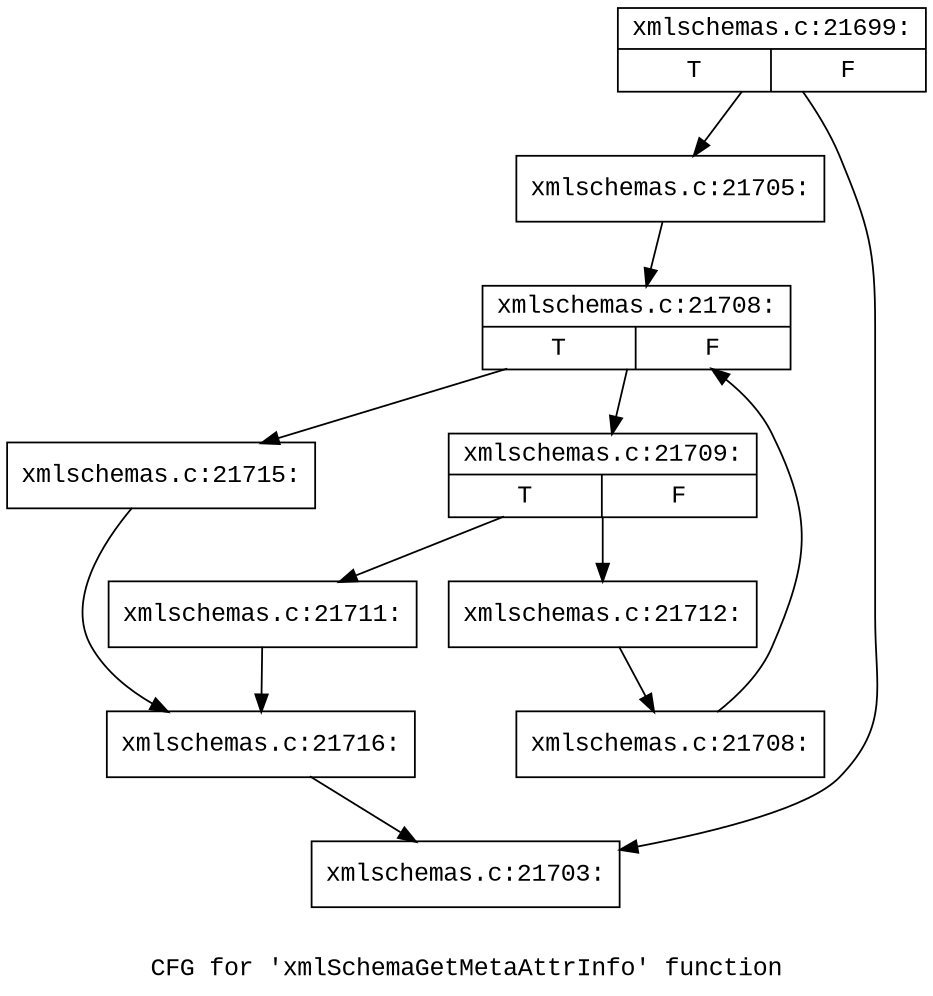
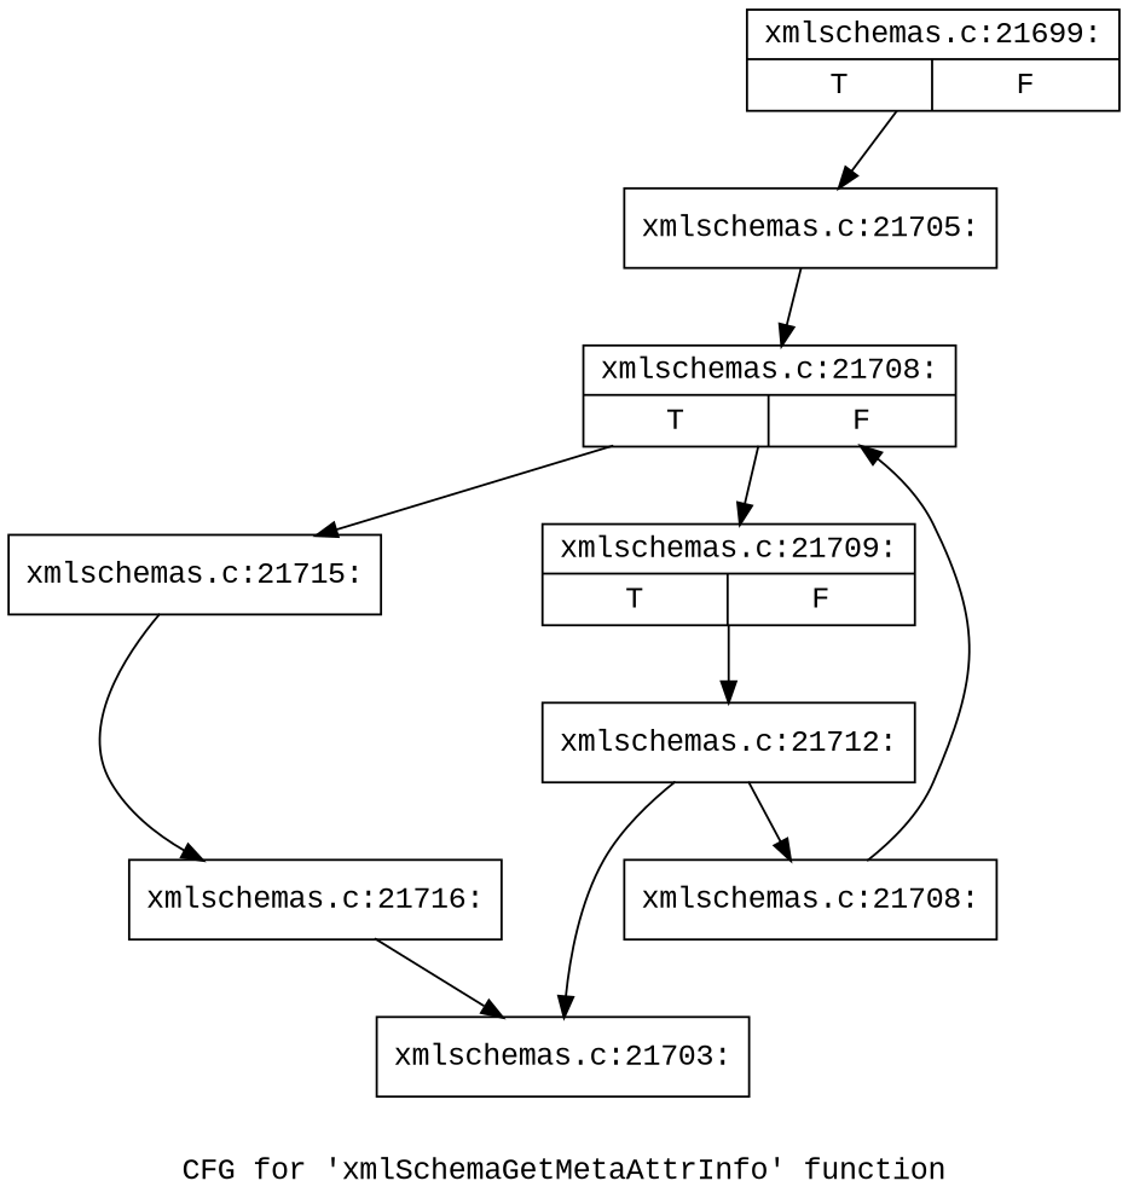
  digraph {
    fontname="Liberation Mono"
    label="CFG for 'xmlSchemaGetMetaAttrInfo' function"
    node [fontname="Liberation Mono" shape=record]
    edge [fontname="Liberation Mono"]
    n1 [label="{xmlschemas.c:21699:|{<s0>T|<s1>F}}"]
    n2 [label="{xmlschemas.c:21703:}"]
    n3 [label="{xmlschemas.c:21705:}"]
    n4 [label="{xmlschemas.c:21708:|{<s0>T|<s1>F}}"]
    n5 [label="{xmlschemas.c:21716:}"]
    n6 [label="{xmlschemas.c:21709:|{<s0>T|<s1>F}}"]
    n7 [label="{xmlschemas.c:21715:}"]
-   n8 [label="{xmlschemas.c:21711:}"]
    n9 [label="{xmlschemas.c:21712:}"]
    n10 [label="{xmlschemas.c:21708:}"]
-   n1 -> n2
+   n9 -> n2
    n1 -> n3
    n3 -> n4
    n4 -> n6
    n4 -> n7
    n5 -> n2
-   n6 -> n8
    n6 -> n9
    n7 -> n5
-   n8 -> n5
    n9 -> n10
    n10 -> n4
  }
